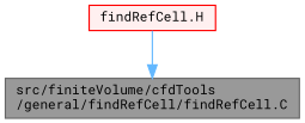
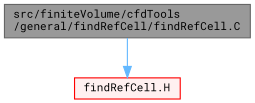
  digraph {
    fontname="Roboto Mono"
    node [fontname="Roboto Mono" fontsize=10 shape=box style=filled]
    n1 [color=gray40 fillcolor=grey60 fontcolor=black height=0.2 label="src/finiteVolume/cfdTools\l/general/findRefCell/findRefCell.C" width=0.4]
    n2 [color=red fillcolor="#FFF0F0" height=0.2 label="findRefCell.H" width=0.4]
-   n2 -> n1 [color=steelblue1 fontname="Roboto Mono" fontsize=10 labelfontname=Helvetica labelfontsize=10 style=solid]
+   n1 -> n2 [color=steelblue1 fontname="Roboto Mono" fontsize=10 labelfontname=Helvetica labelfontsize=10 style=solid]
  }
